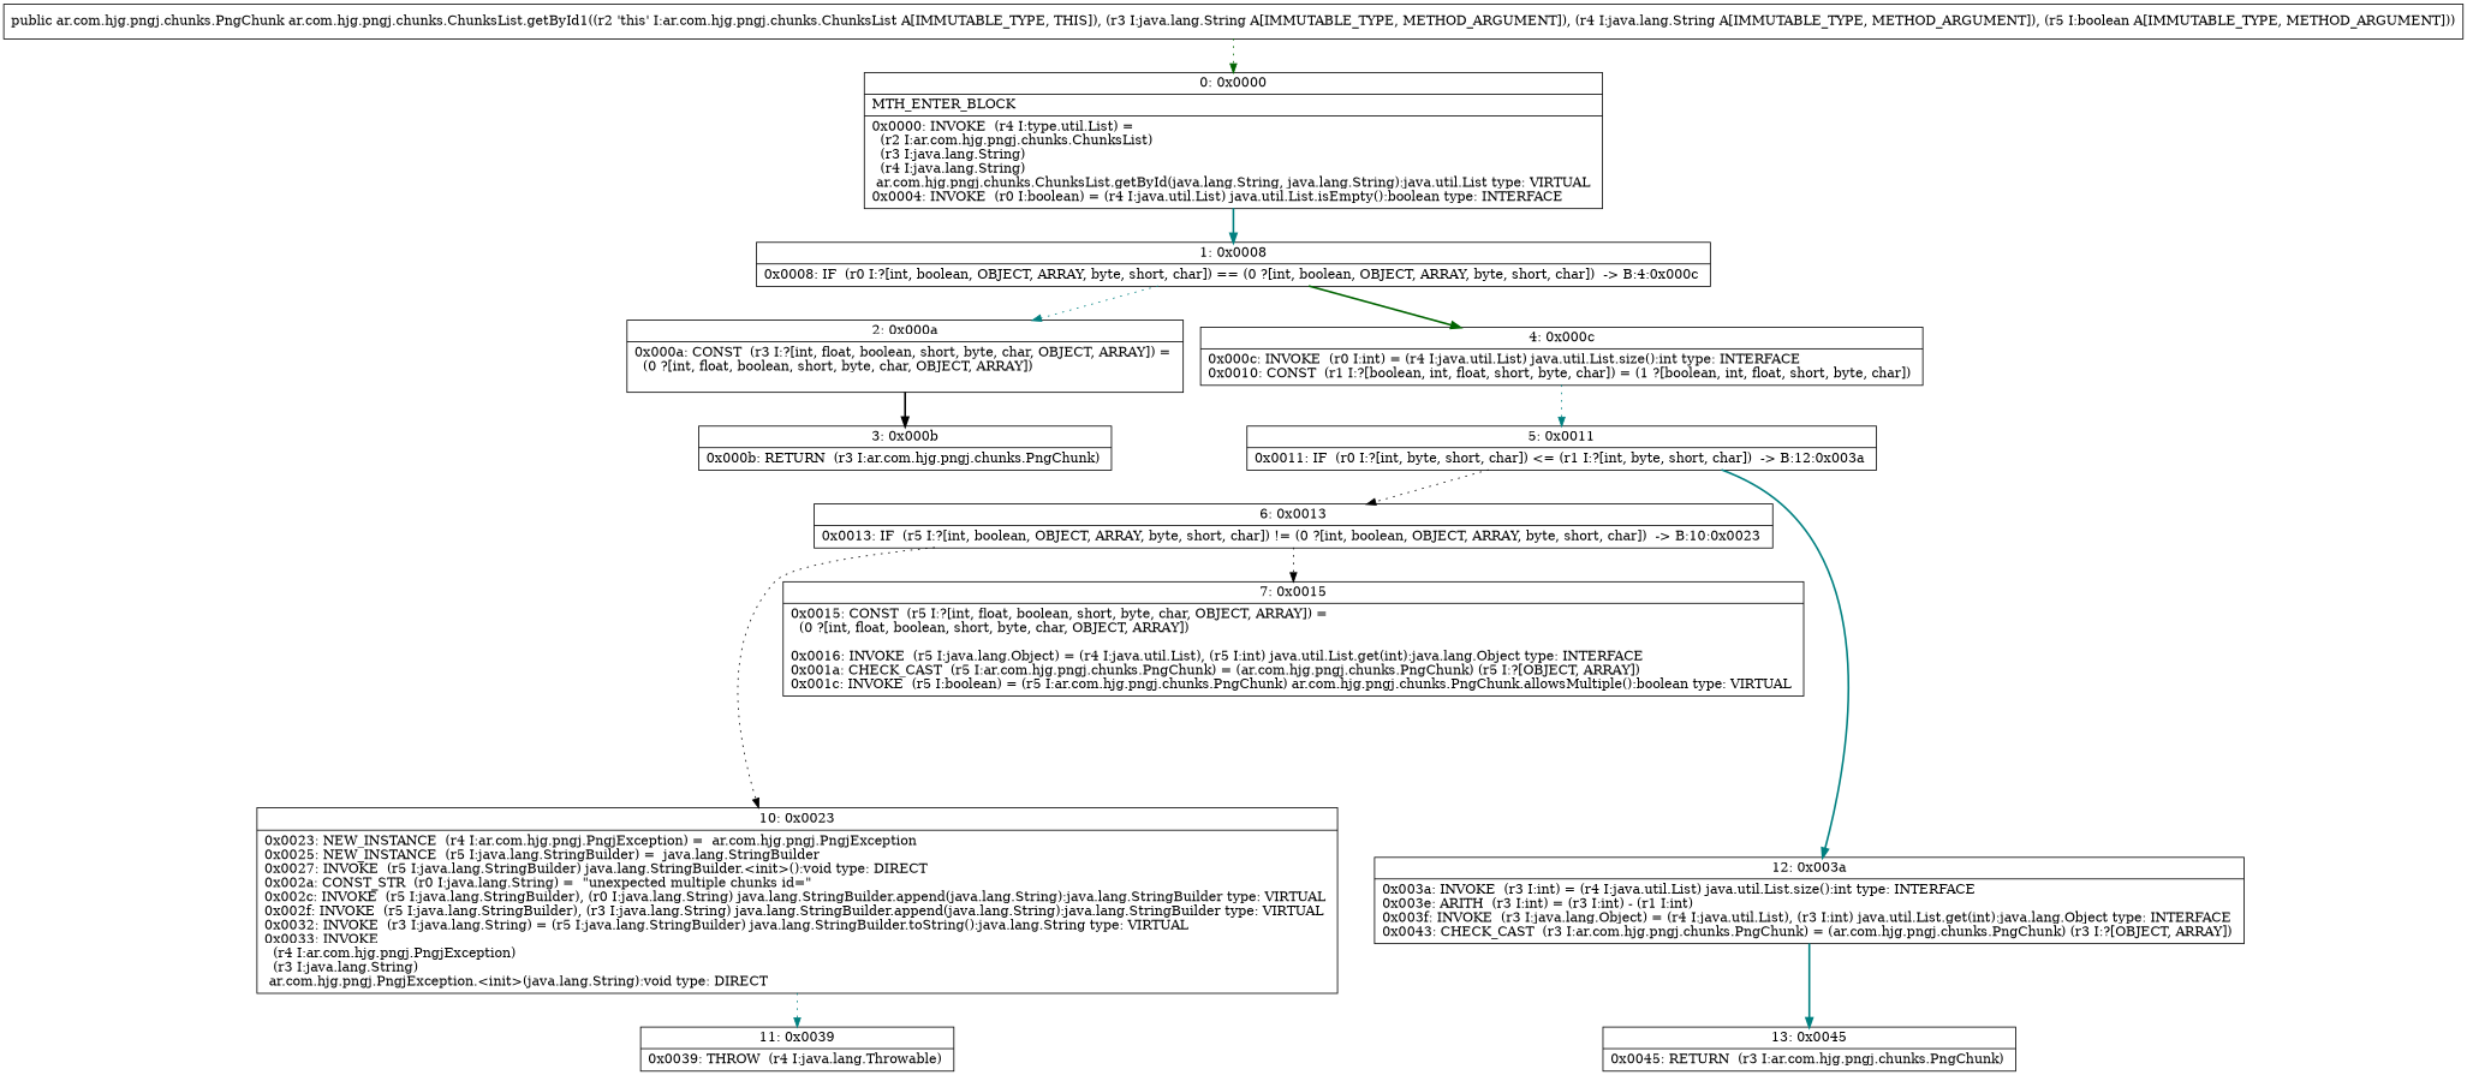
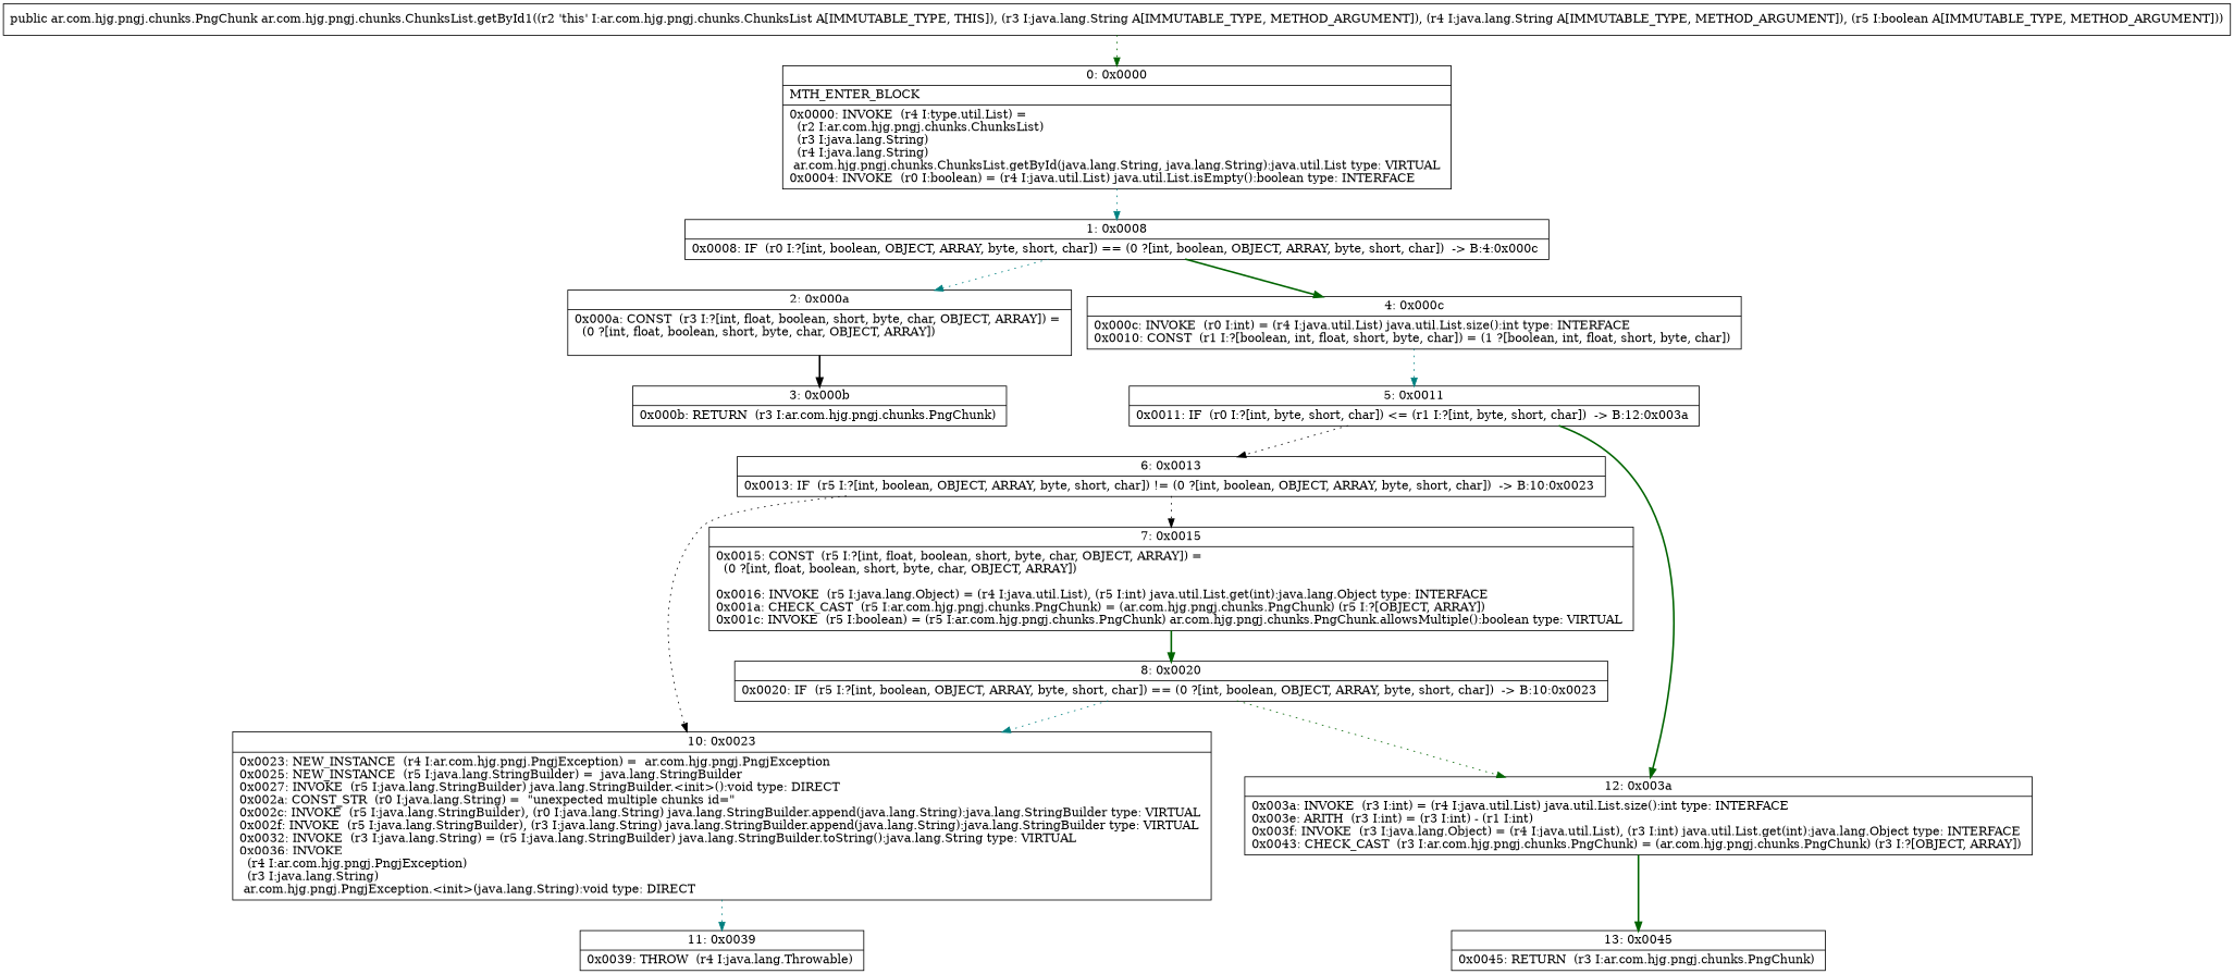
  digraph {
    node [shape=record]
    edge [color=teal style=dotted]
    n1 [label="{0\:\ 0x0000|MTH_ENTER_BLOCK\l|0x0000: INVOKE  (r4 I:type.util.List) = \l  (r2 I:ar.com.hjg.pngj.chunks.ChunksList)\l  (r3 I:java.lang.String)\l  (r4 I:java.lang.String)\l ar.com.hjg.pngj.chunks.ChunksList.getById(java.lang.String, java.lang.String):java.util.List type: VIRTUAL \l0x0004: INVOKE  (r0 I:boolean) = (r4 I:java.util.List) java.util.List.isEmpty():boolean type: INTERFACE \l}"]
    n2 [label="{1\:\ 0x0008|0x0008: IF  (r0 I:?[int, boolean, OBJECT, ARRAY, byte, short, char]) == (0 ?[int, boolean, OBJECT, ARRAY, byte, short, char])  \-\> B:4:0x000c \l}"]
    n3 [label="{2\:\ 0x000a|0x000a: CONST  (r3 I:?[int, float, boolean, short, byte, char, OBJECT, ARRAY]) = \l  (0 ?[int, float, boolean, short, byte, char, OBJECT, ARRAY])\l \l}"]
    n4 [label="{4\:\ 0x000c|0x000c: INVOKE  (r0 I:int) = (r4 I:java.util.List) java.util.List.size():int type: INTERFACE \l0x0010: CONST  (r1 I:?[boolean, int, float, short, byte, char]) = (1 ?[boolean, int, float, short, byte, char]) \l}"]
    n5 [label="{3\:\ 0x000b|0x000b: RETURN  (r3 I:ar.com.hjg.pngj.chunks.PngChunk) \l}"]
    n6 [label="{5\:\ 0x0011|0x0011: IF  (r0 I:?[int, byte, short, char]) \<= (r1 I:?[int, byte, short, char])  \-\> B:12:0x003a \l}"]
    n7 [label="{6\:\ 0x0013|0x0013: IF  (r5 I:?[int, boolean, OBJECT, ARRAY, byte, short, char]) != (0 ?[int, boolean, OBJECT, ARRAY, byte, short, char])  \-\> B:10:0x0023 \l}"]
    n8 [label="{12\:\ 0x003a|0x003a: INVOKE  (r3 I:int) = (r4 I:java.util.List) java.util.List.size():int type: INTERFACE \l0x003e: ARITH  (r3 I:int) = (r3 I:int) \- (r1 I:int) \l0x003f: INVOKE  (r3 I:java.lang.Object) = (r4 I:java.util.List), (r3 I:int) java.util.List.get(int):java.lang.Object type: INTERFACE \l0x0043: CHECK_CAST  (r3 I:ar.com.hjg.pngj.chunks.PngChunk) = (ar.com.hjg.pngj.chunks.PngChunk) (r3 I:?[OBJECT, ARRAY]) \l}"]
    n9 [label="{7\:\ 0x0015|0x0015: CONST  (r5 I:?[int, float, boolean, short, byte, char, OBJECT, ARRAY]) = \l  (0 ?[int, float, boolean, short, byte, char, OBJECT, ARRAY])\l \l0x0016: INVOKE  (r5 I:java.lang.Object) = (r4 I:java.util.List), (r5 I:int) java.util.List.get(int):java.lang.Object type: INTERFACE \l0x001a: CHECK_CAST  (r5 I:ar.com.hjg.pngj.chunks.PngChunk) = (ar.com.hjg.pngj.chunks.PngChunk) (r5 I:?[OBJECT, ARRAY]) \l0x001c: INVOKE  (r5 I:boolean) = (r5 I:ar.com.hjg.pngj.chunks.PngChunk) ar.com.hjg.pngj.chunks.PngChunk.allowsMultiple():boolean type: VIRTUAL \l}"]
-   n10 [label="{10\:\ 0x0023|0x0023: NEW_INSTANCE  (r4 I:ar.com.hjg.pngj.PngjException) =  ar.com.hjg.pngj.PngjException \l0x0025: NEW_INSTANCE  (r5 I:java.lang.StringBuilder) =  java.lang.StringBuilder \l0x0027: INVOKE  (r5 I:java.lang.StringBuilder) java.lang.StringBuilder.\<init\>():void type: DIRECT \l0x002a: CONST_STR  (r0 I:java.lang.String) =  \"unexpected multiple chunks id=\" \l0x002c: INVOKE  (r5 I:java.lang.StringBuilder), (r0 I:java.lang.String) java.lang.StringBuilder.append(java.lang.String):java.lang.StringBuilder type: VIRTUAL \l0x002f: INVOKE  (r5 I:java.lang.StringBuilder), (r3 I:java.lang.String) java.lang.StringBuilder.append(java.lang.String):java.lang.StringBuilder type: VIRTUAL \l0x0032: INVOKE  (r3 I:java.lang.String) = (r5 I:java.lang.StringBuilder) java.lang.StringBuilder.toString():java.lang.String type: VIRTUAL \l0x0033: INVOKE  \l  (r4 I:ar.com.hjg.pngj.PngjException)\l  (r3 I:java.lang.String)\l ar.com.hjg.pngj.PngjException.\<init\>(java.lang.String):void type: DIRECT \l}"]
+   n10 [label="{10\:\ 0x0023|0x0023: NEW_INSTANCE  (r4 I:ar.com.hjg.pngj.PngjException) =  ar.com.hjg.pngj.PngjException \l0x0025: NEW_INSTANCE  (r5 I:java.lang.StringBuilder) =  java.lang.StringBuilder \l0x0027: INVOKE  (r5 I:java.lang.StringBuilder) java.lang.StringBuilder.\<init\>():void type: DIRECT \l0x002a: CONST_STR  (r0 I:java.lang.String) =  \"unexpected multiple chunks id=\" \l0x002c: INVOKE  (r5 I:java.lang.StringBuilder), (r0 I:java.lang.String) java.lang.StringBuilder.append(java.lang.String):java.lang.StringBuilder type: VIRTUAL \l0x002f: INVOKE  (r5 I:java.lang.StringBuilder), (r3 I:java.lang.String) java.lang.StringBuilder.append(java.lang.String):java.lang.StringBuilder type: VIRTUAL \l0x0032: INVOKE  (r3 I:java.lang.String) = (r5 I:java.lang.StringBuilder) java.lang.StringBuilder.toString():java.lang.String type: VIRTUAL \l0x0036: INVOKE  \l  (r4 I:ar.com.hjg.pngj.PngjException)\l  (r3 I:java.lang.String)\l ar.com.hjg.pngj.PngjException.\<init\>(java.lang.String):void type: DIRECT \l}"]
    n11 [label="{13\:\ 0x0045|0x0045: RETURN  (r3 I:ar.com.hjg.pngj.chunks.PngChunk) \l}"]
+   n12 [label="{8\:\ 0x0020|0x0020: IF  (r5 I:?[int, boolean, OBJECT, ARRAY, byte, short, char]) == (0 ?[int, boolean, OBJECT, ARRAY, byte, short, char])  \-\> B:10:0x0023 \l}"]
    n13 [label="{11\:\ 0x0039|0x0039: THROW  (r4 I:java.lang.Throwable) \l}"]
    n14 [label="{public ar.com.hjg.pngj.chunks.PngChunk ar.com.hjg.pngj.chunks.ChunksList.getById1((r2 'this' I:ar.com.hjg.pngj.chunks.ChunksList A[IMMUTABLE_TYPE, THIS]), (r3 I:java.lang.String A[IMMUTABLE_TYPE, METHOD_ARGUMENT]), (r4 I:java.lang.String A[IMMUTABLE_TYPE, METHOD_ARGUMENT]), (r5 I:boolean A[IMMUTABLE_TYPE, METHOD_ARGUMENT])) }"]
-   n1 -> n2 [style=bold]
+   n1 -> n2
    n2 -> n3
    n2 -> n4 [color=darkgreen style=bold]
    n3 -> n5 [color=black style=bold]
    n4 -> n6
    n6 -> n7 [color=black]
-   n6 -> n8 [style=bold]
+   n6 -> n8 [color=darkgreen style=bold]
    n7 -> n9 [color=black]
    n7 -> n10 [color=black]
-   n8 -> n11 [style=bold]
+   n8 -> n11 [color=darkgreen style=bold]
+   n9 -> n12 [color=darkgreen style=bold]
    n10 -> n13
+   n12 -> n8 [color=darkgreen]
+   n12 -> n10
    n14 -> n1 [color=darkgreen]
  }
